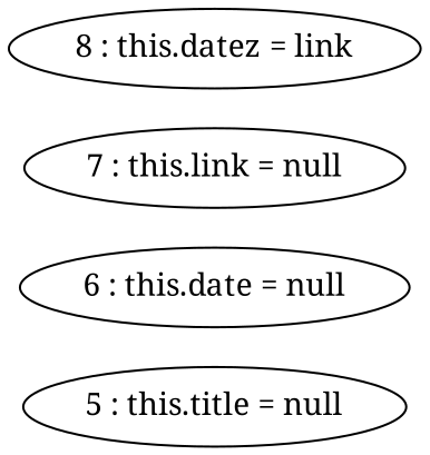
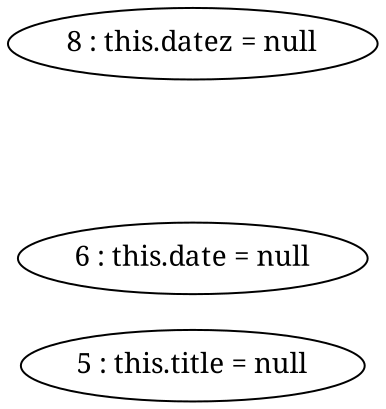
  digraph {
    rankdir=LR
    fontname="Noto Serif"
    node [fontname="Noto Serif"]
    "5 : this.title = null"
    "6 : this.date = null"
-   "7 : this.link = null"
-   "8 : this.datez = null" [label="8 : this.datez = link"]
+   "8 : this.datez = null"
  }
